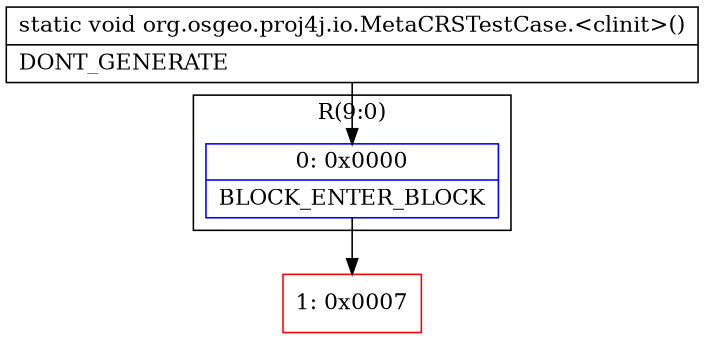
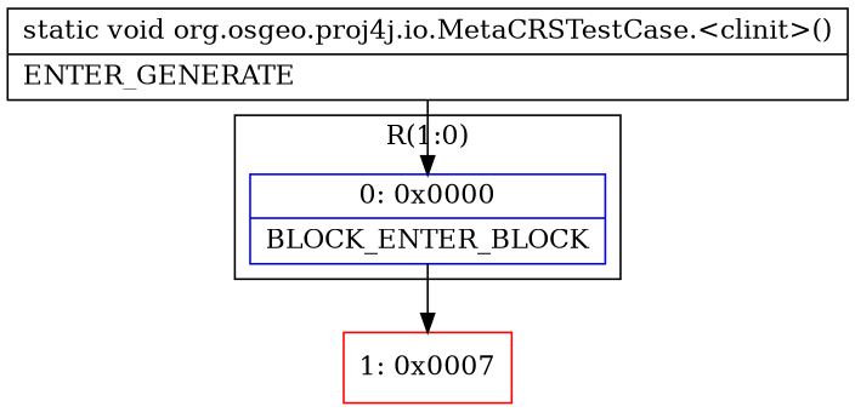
  digraph {
    node [shape=record]
    n1 [color=blue label="{0\:\ 0x0000|BLOCK_ENTER_BLOCK\l}"]
    n2 [color=red label="{1\:\ 0x0007}"]
-   n3 [label="{static void org.osgeo.proj4j.io.MetaCRSTestCase.\<clinit\>()  | DONT_GENERATE\l}"]
+   n3 [label="{static void org.osgeo.proj4j.io.MetaCRSTestCase.\<clinit\>()  | ENTER_GENERATE\l}"]
    subgraph cluster_1 {
-     label="R(9:0)"
+     label="R(1:0)"
      n1
    }
    n1 -> n2
    n3 -> n1
  }
